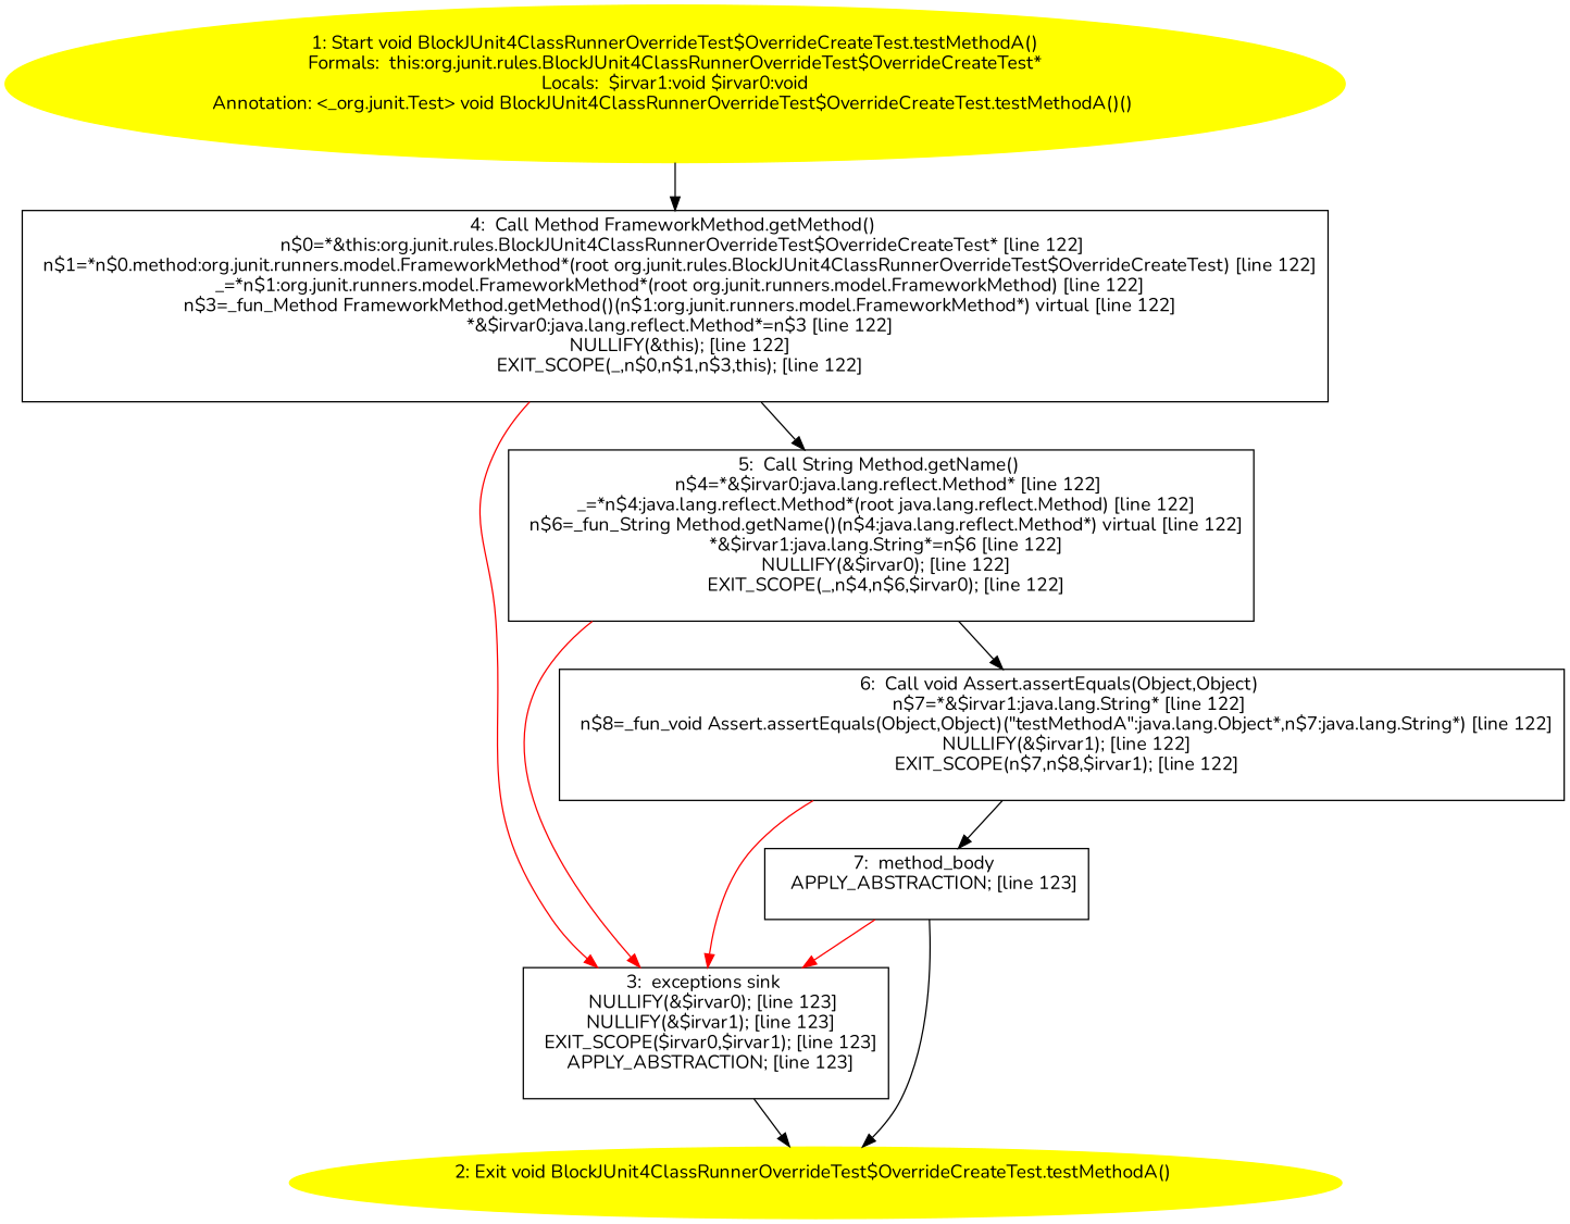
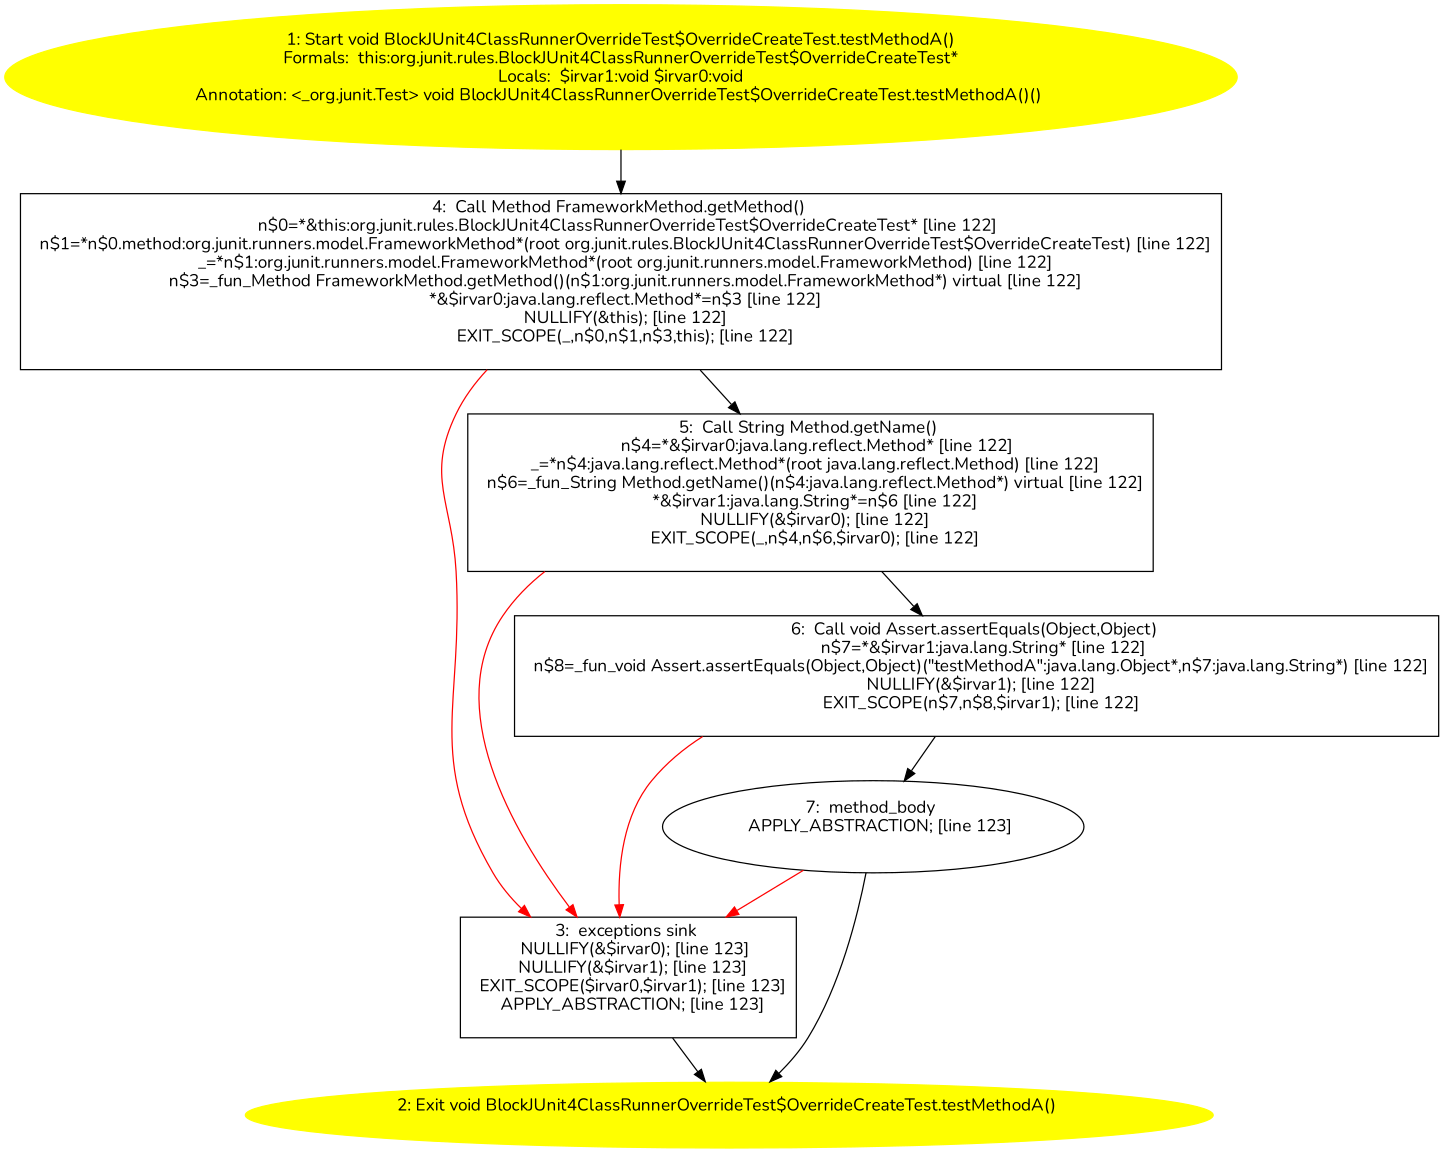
  digraph {
    fontname=Nunito
    node [fontname=Nunito shape=box]
    edge [fontname=Nunito]
    n1 [color=yellow label="1: Start void BlockJUnit4ClassRunnerOverrideTest$OverrideCreateTest.testMethodA()\nFormals:  this:org.junit.rules.BlockJUnit4ClassRunnerOverrideTest$OverrideCreateTest*\nLocals:  $irvar1:void $irvar0:void\nAnnotation: <_org.junit.Test> void BlockJUnit4ClassRunnerOverrideTest$OverrideCreateTest.testMethodA()() \n  " style=filled shape=""]
    n2 [label="4:  Call Method FrameworkMethod.getMethod() \n   n$0=*&this:org.junit.rules.BlockJUnit4ClassRunnerOverrideTest$OverrideCreateTest* [line 122]\n  n$1=*n$0.method:org.junit.runners.model.FrameworkMethod*(root org.junit.rules.BlockJUnit4ClassRunnerOverrideTest$OverrideCreateTest) [line 122]\n  _=*n$1:org.junit.runners.model.FrameworkMethod*(root org.junit.runners.model.FrameworkMethod) [line 122]\n  n$3=_fun_Method FrameworkMethod.getMethod()(n$1:org.junit.runners.model.FrameworkMethod*) virtual [line 122]\n  *&$irvar0:java.lang.reflect.Method*=n$3 [line 122]\n  NULLIFY(&this); [line 122]\n  EXIT_SCOPE(_,n$0,n$1,n$3,this); [line 122]\n "]
    n3 [label="3:  exceptions sink \n   NULLIFY(&$irvar0); [line 123]\n  NULLIFY(&$irvar1); [line 123]\n  EXIT_SCOPE($irvar0,$irvar1); [line 123]\n  APPLY_ABSTRACTION; [line 123]\n "]
    n4 [label="5:  Call String Method.getName() \n   n$4=*&$irvar0:java.lang.reflect.Method* [line 122]\n  _=*n$4:java.lang.reflect.Method*(root java.lang.reflect.Method) [line 122]\n  n$6=_fun_String Method.getName()(n$4:java.lang.reflect.Method*) virtual [line 122]\n  *&$irvar1:java.lang.String*=n$6 [line 122]\n  NULLIFY(&$irvar0); [line 122]\n  EXIT_SCOPE(_,n$4,n$6,$irvar0); [line 122]\n "]
    n5 [color=yellow label="2: Exit void BlockJUnit4ClassRunnerOverrideTest$OverrideCreateTest.testMethodA() \n  " style=filled shape=""]
    n6 [label="6:  Call void Assert.assertEquals(Object,Object) \n   n$7=*&$irvar1:java.lang.String* [line 122]\n  n$8=_fun_void Assert.assertEquals(Object,Object)(\"testMethodA\":java.lang.Object*,n$7:java.lang.String*) [line 122]\n  NULLIFY(&$irvar1); [line 122]\n  EXIT_SCOPE(n$7,n$8,$irvar1); [line 122]\n "]
-   n7 [label="7:  method_body \n   APPLY_ABSTRACTION; [line 123]\n "]
+   n7 [label="7:  method_body \n   APPLY_ABSTRACTION; [line 123]\n " shape=ellipse]
    n1 -> n2
    n2 -> n3 [color=red]
    n2 -> n4
    n3 -> n5
    n4 -> n3 [color=red]
    n4 -> n6
    n6 -> n3 [color=red]
    n6 -> n7
    n7 -> n3 [color=red]
    n7 -> n5
  }
